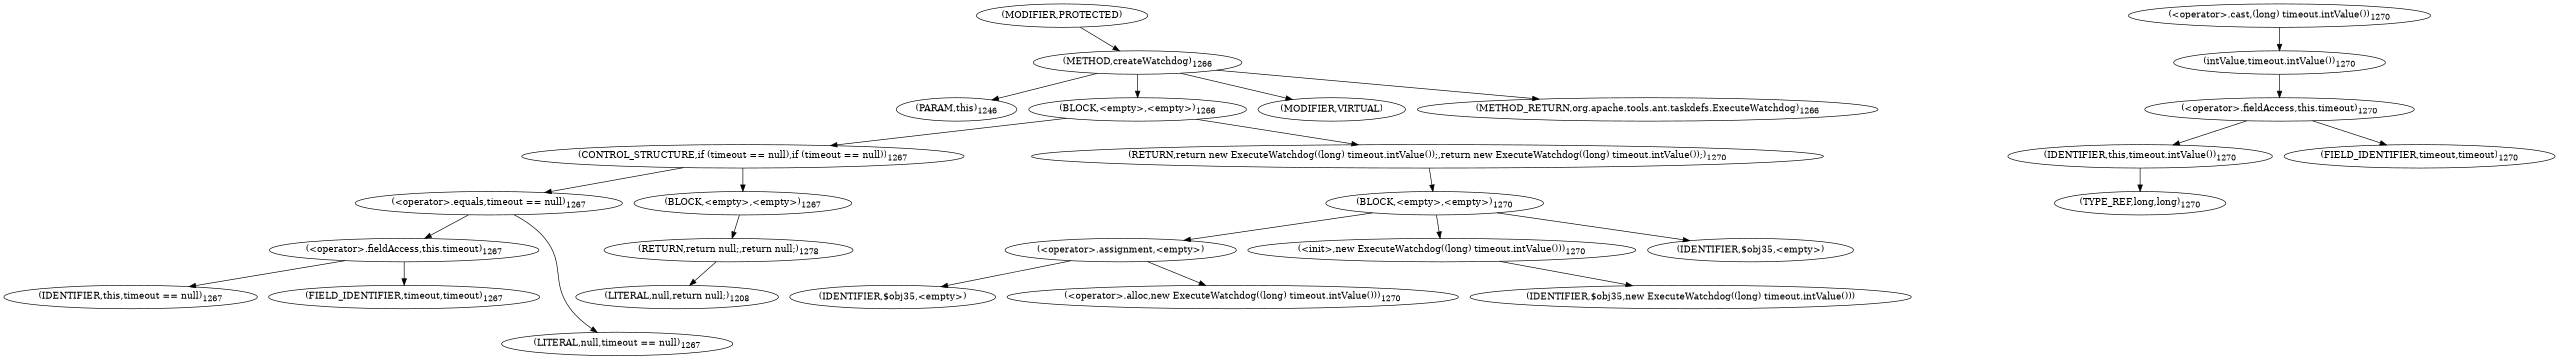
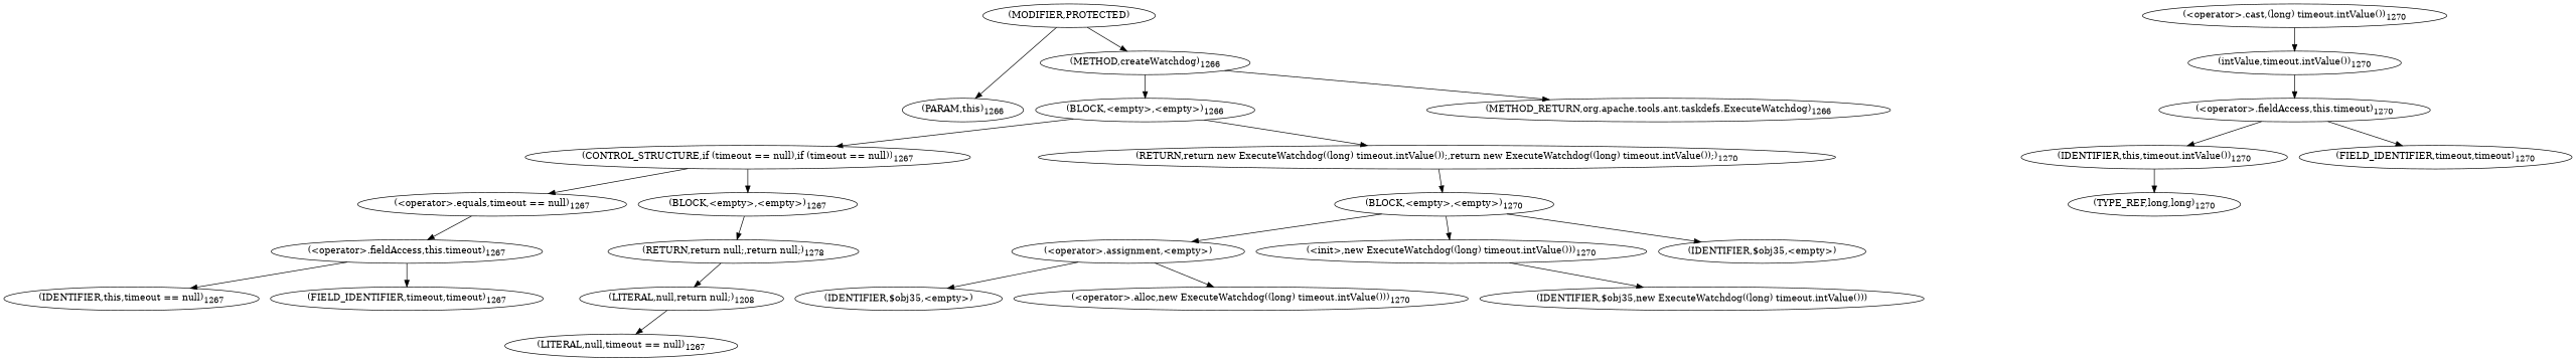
  digraph {
    n1 [label=<(METHOD,createWatchdog)<SUB>1266</SUB>>]
-   n2 [label=<(PARAM,this)<SUB>1246</SUB>>]
+   n2 [label=<(PARAM,this)<SUB>1266</SUB>>]
    n3 [label=<(BLOCK,&lt;empty&gt;,&lt;empty&gt;)<SUB>1266</SUB>>]
-   n4 [label=<(MODIFIER,VIRTUAL)>]
    n5 [label=<(METHOD_RETURN,org.apache.tools.ant.taskdefs.ExecuteWatchdog)<SUB>1266</SUB>>]
    n6 [label=<(CONTROL_STRUCTURE,if (timeout == null),if (timeout == null))<SUB>1267</SUB>>]
    n7 [label=<(RETURN,return new ExecuteWatchdog((long) timeout.intValue());,return new ExecuteWatchdog((long) timeout.intValue());)<SUB>1270</SUB>>]
    n8 [label=<(MODIFIER,PROTECTED)>]
    n9 [label=<(&lt;operator&gt;.equals,timeout == null)<SUB>1267</SUB>>]
    n10 [label=<(BLOCK,&lt;empty&gt;,&lt;empty&gt;)<SUB>1267</SUB>>]
    n11 [label=<(BLOCK,&lt;empty&gt;,&lt;empty&gt;)<SUB>1270</SUB>>]
    n12 [label=<(&lt;operator&gt;.fieldAccess,this.timeout)<SUB>1267</SUB>>]
    n13 [label=<(LITERAL,null,timeout == null)<SUB>1267</SUB>>]
    n14 [label=<(RETURN,return null;,return null;)<SUB>1278</SUB>>]
    n15 [label=<(IDENTIFIER,this,timeout == null)<SUB>1267</SUB>>]
    n16 [label=<(FIELD_IDENTIFIER,timeout,timeout)<SUB>1267</SUB>>]
    n17 [label=<(LITERAL,null,return null;)<SUB>1208</SUB>>]
    n18 [label=<(&lt;operator&gt;.assignment,&lt;empty&gt;)>]
    n19 [label=<(&lt;init&gt;,new ExecuteWatchdog((long) timeout.intValue()))<SUB>1270</SUB>>]
    n20 [label=<(IDENTIFIER,$obj35,&lt;empty&gt;)>]
    n21 [label=<(IDENTIFIER,$obj35,&lt;empty&gt;)>]
    n22 [label=<(&lt;operator&gt;.alloc,new ExecuteWatchdog((long) timeout.intValue()))<SUB>1270</SUB>>]
    n23 [label=<(IDENTIFIER,$obj35,new ExecuteWatchdog((long) timeout.intValue()))>]
    n24 [label=<(&lt;operator&gt;.cast,(long) timeout.intValue())<SUB>1270</SUB>>]
    n25 [label=<(intValue,timeout.intValue())<SUB>1270</SUB>>]
    n26 [label=<(TYPE_REF,long,long)<SUB>1270</SUB>>]
    n27 [label=<(&lt;operator&gt;.fieldAccess,this.timeout)<SUB>1270</SUB>>]
    n28 [label=<(IDENTIFIER,this,timeout.intValue())<SUB>1270</SUB>>]
    n29 [label=<(FIELD_IDENTIFIER,timeout,timeout)<SUB>1270</SUB>>]
-   n1 -> n2
+   n8 -> n2
    n1 -> n3
-   n1 -> n4
    n1 -> n5
    n3 -> n6
    n3 -> n7
    n6 -> n9
    n6 -> n10
    n7 -> n11
    n8 -> n1
    n9 -> n12
-   n9 -> n13
+   n17 -> n13
    n10 -> n14
    n11 -> n18
    n11 -> n19
    n11 -> n20
    n12 -> n15
    n12 -> n16
    n14 -> n17
    n18 -> n21
    n18 -> n22
    n19 -> n23
    n24 -> n25
    n25 -> n27
    n27 -> n28
    n27 -> n29
    n28 -> n26
  }
